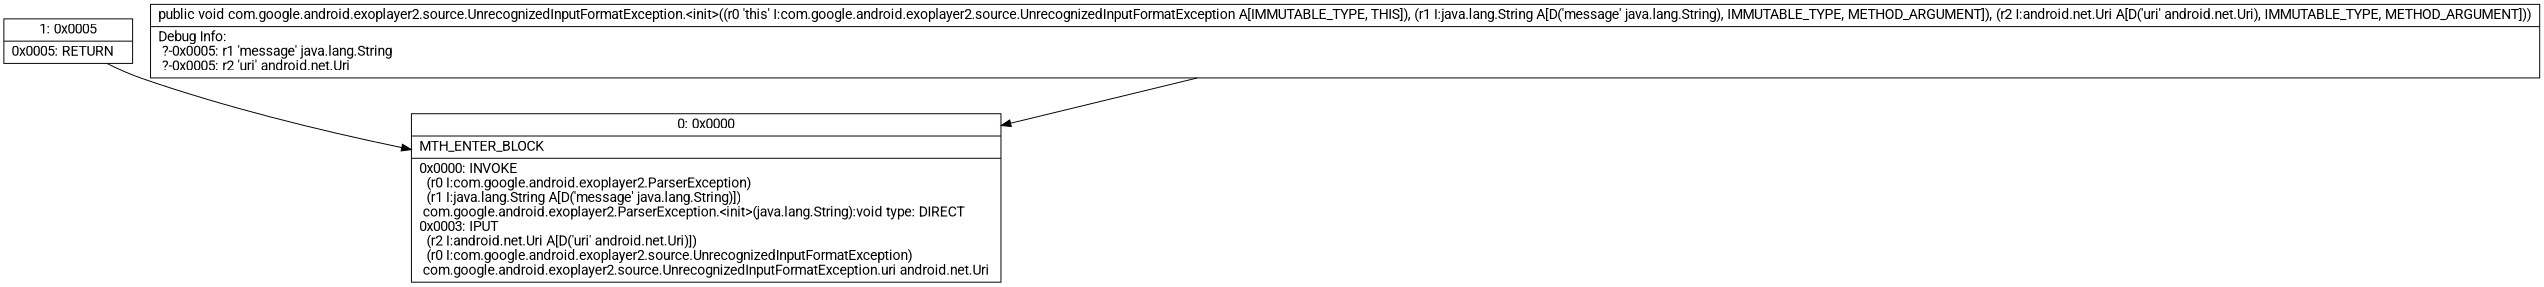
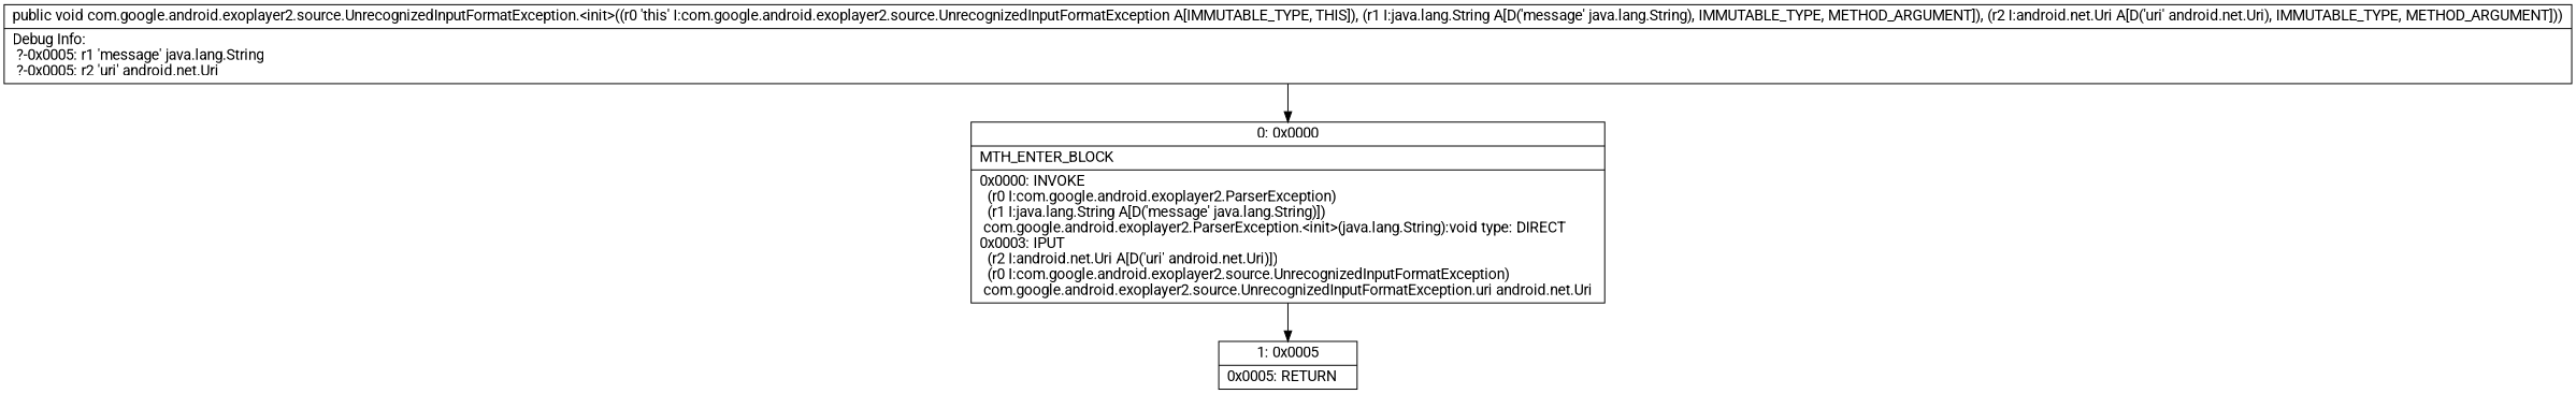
  digraph {
    fontname=Roboto
    node [shape=record fontname=Roboto]
    edge [fontname=Roboto]
    n1 [label="{0\:\ 0x0000|MTH_ENTER_BLOCK\l|0x0000: INVOKE  \l  (r0 I:com.google.android.exoplayer2.ParserException)\l  (r1 I:java.lang.String A[D('message' java.lang.String)])\l com.google.android.exoplayer2.ParserException.\<init\>(java.lang.String):void type: DIRECT \l0x0003: IPUT  \l  (r2 I:android.net.Uri A[D('uri' android.net.Uri)])\l  (r0 I:com.google.android.exoplayer2.source.UnrecognizedInputFormatException)\l com.google.android.exoplayer2.source.UnrecognizedInputFormatException.uri android.net.Uri \l}"]
    n2 [label="{1\:\ 0x0005|0x0005: RETURN   \l}"]
    n3 [label="{public void com.google.android.exoplayer2.source.UnrecognizedInputFormatException.\<init\>((r0 'this' I:com.google.android.exoplayer2.source.UnrecognizedInputFormatException A[IMMUTABLE_TYPE, THIS]), (r1 I:java.lang.String A[D('message' java.lang.String), IMMUTABLE_TYPE, METHOD_ARGUMENT]), (r2 I:android.net.Uri A[D('uri' android.net.Uri), IMMUTABLE_TYPE, METHOD_ARGUMENT]))  | Debug Info:\l  ?\-0x0005: r1 'message' java.lang.String\l  ?\-0x0005: r2 'uri' android.net.Uri\l}"]
-   n2 -> n1
+   n1 -> n2
    n3 -> n1
  }
